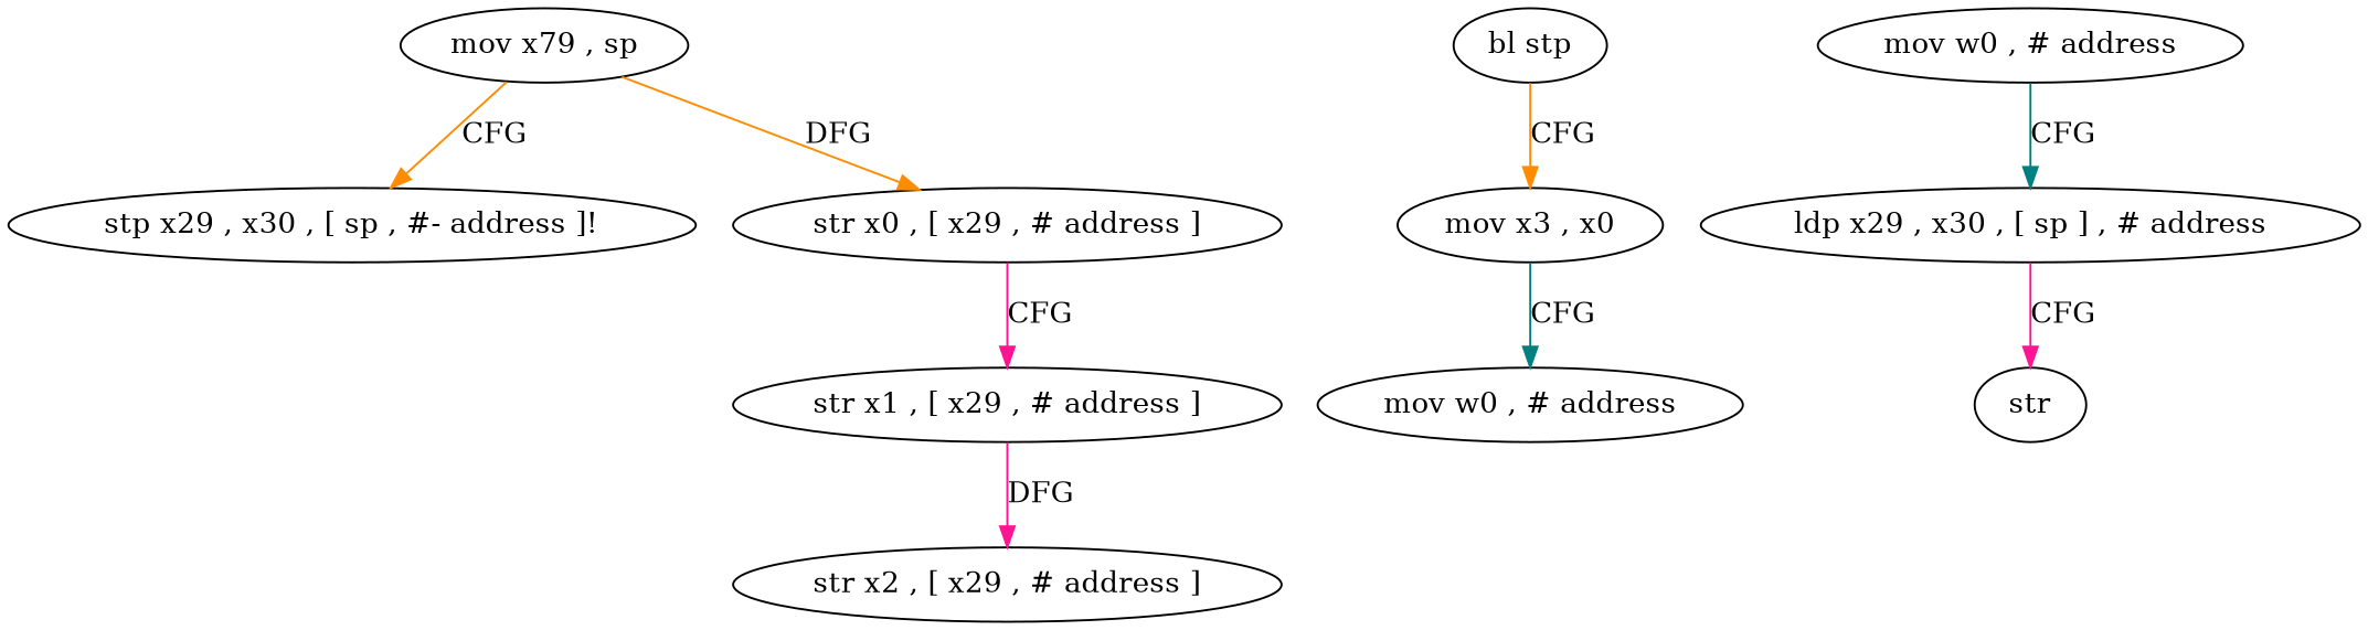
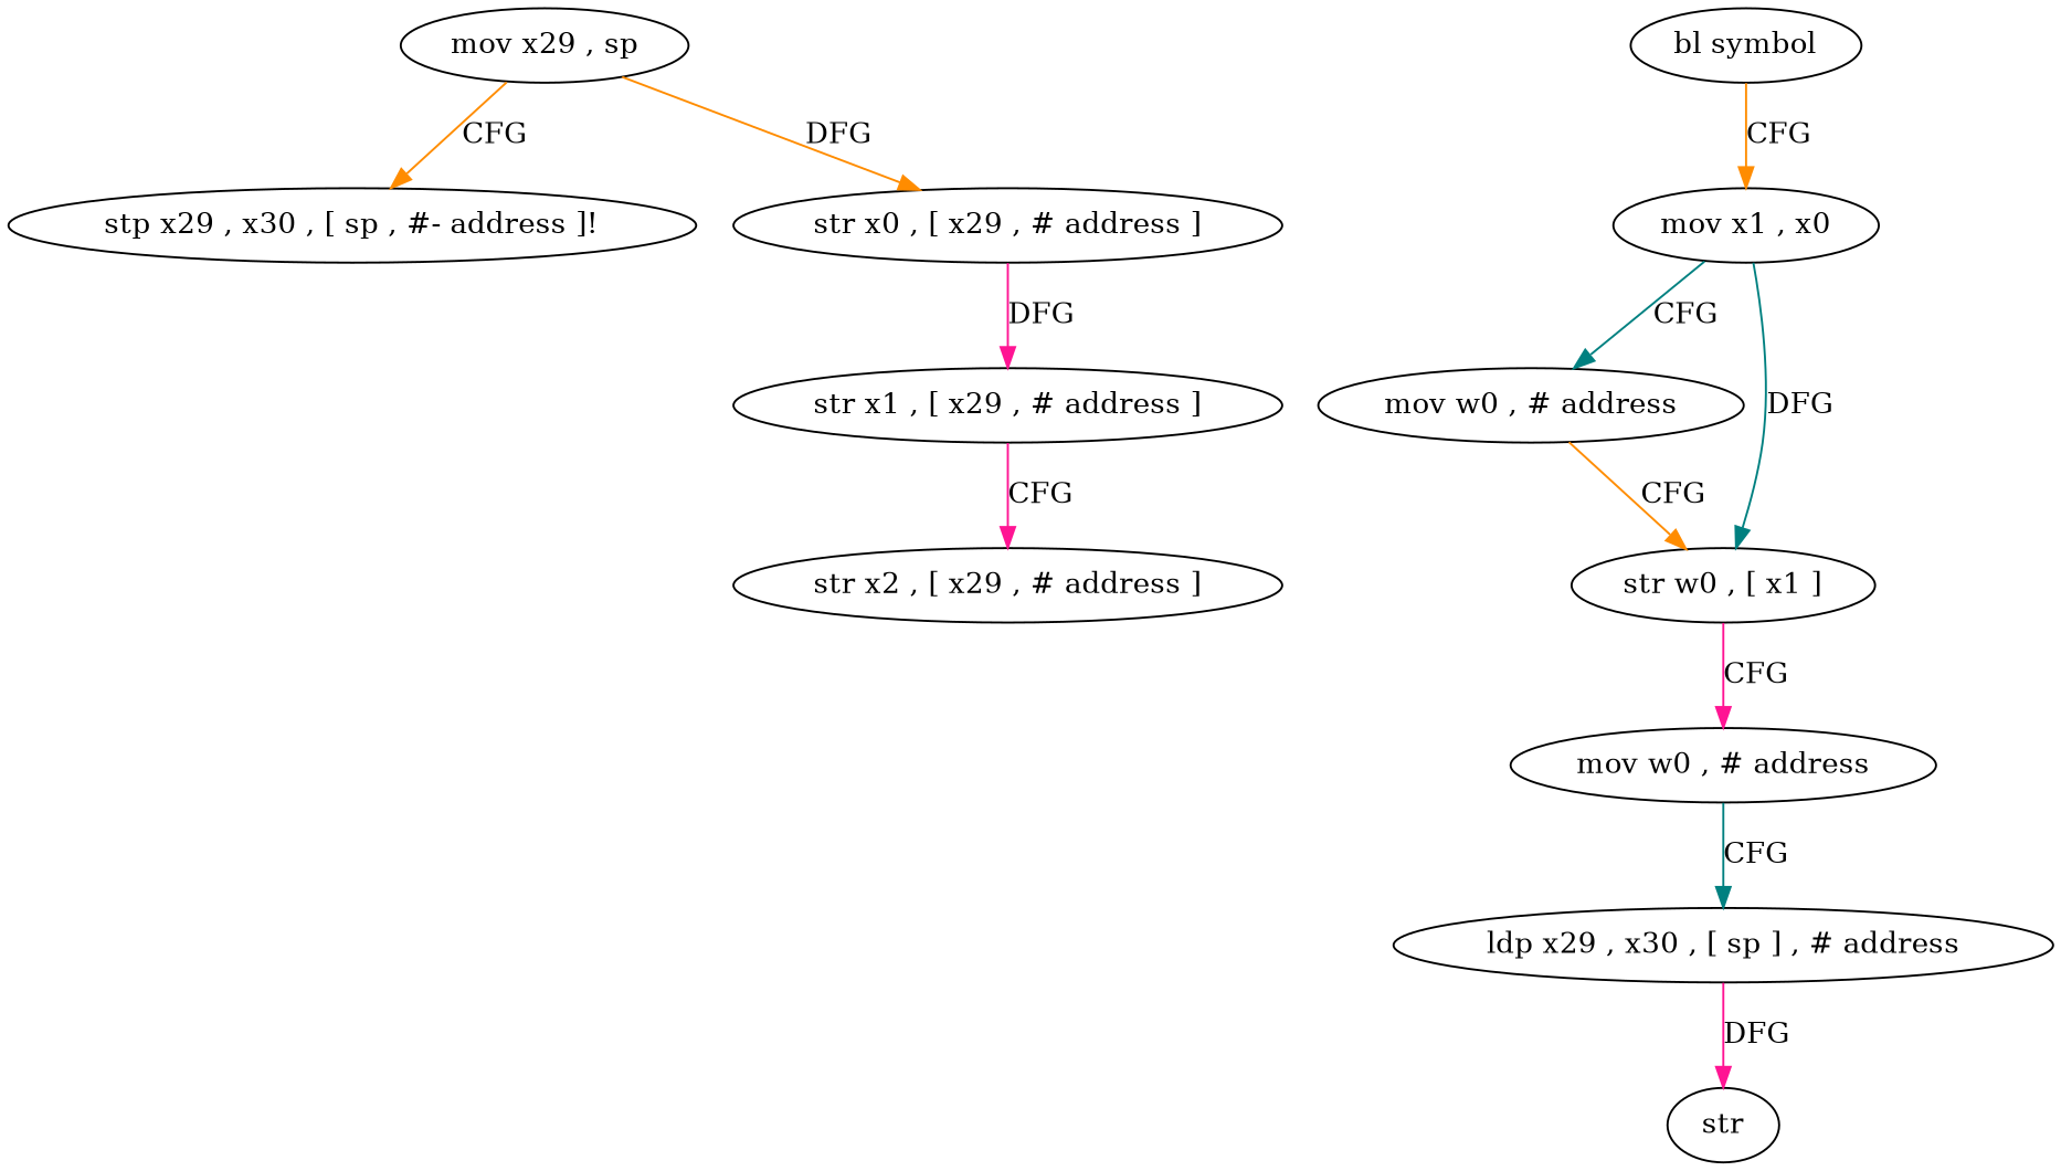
  digraph {
    edge [color=darkorange]
    n1 [label="stp x29 , x30 , [ sp , #- address ]!"]
-   n2 [label="mov x79 , sp"]
+   n2 [label="mov x29 , sp"]
    n3 [label="str x0 , [ x29 , # address ]"]
    n4 [label="str x1 , [ x29 , # address ]"]
    n5 [label="str x2 , [ x29 , # address ]"]
-   n6 [label="bl stp"]
-   n7 [label="mov x3 , x0"]
+   n6 [label="bl symbol"]
+   n7 [label="mov x1 , x0"]
    n8 [label="mov w0 , # address"]
+   n9 [label="str w0 , [ x1 ]"]
    n10 [label="mov w0 , # address"]
    n11 [label="ldp x29 , x30 , [ sp ] , # address"]
    n12 [label=str]
    n2 -> n1 [label=CFG]
    n2 -> n3 [label=DFG]
-   n3 -> n4 [color=deeppink label=CFG]
-   n4 -> n5 [color=deeppink label=DFG]
+   n3 -> n4 [color=deeppink label=DFG]
+   n4 -> n5 [color=deeppink label=CFG]
    n6 -> n7 [label=CFG]
    n7 -> n8 [color=teal label=CFG]
+   n7 -> n9 [color=teal label=DFG]
+   n8 -> n9 [label=CFG]
+   n9 -> n10 [color=deeppink label=CFG]
    n10 -> n11 [color=teal label=CFG]
-   n11 -> n12 [color=deeppink label=CFG]
+   n11 -> n12 [color=deeppink label=DFG]
  }
